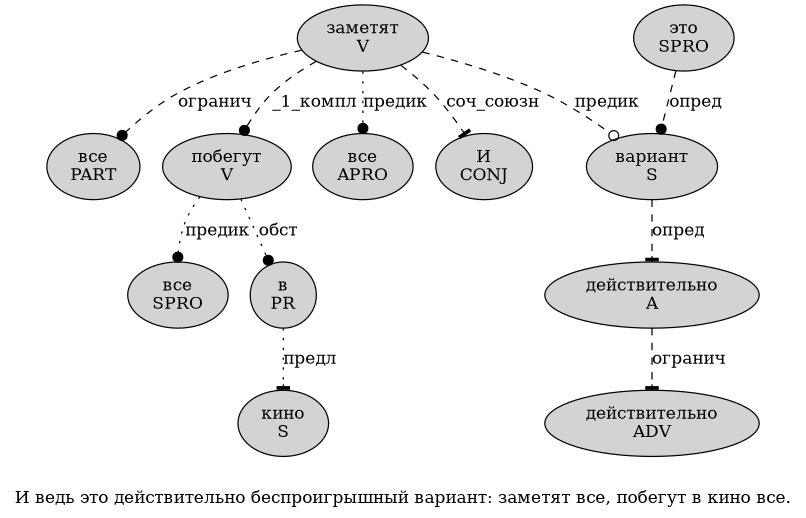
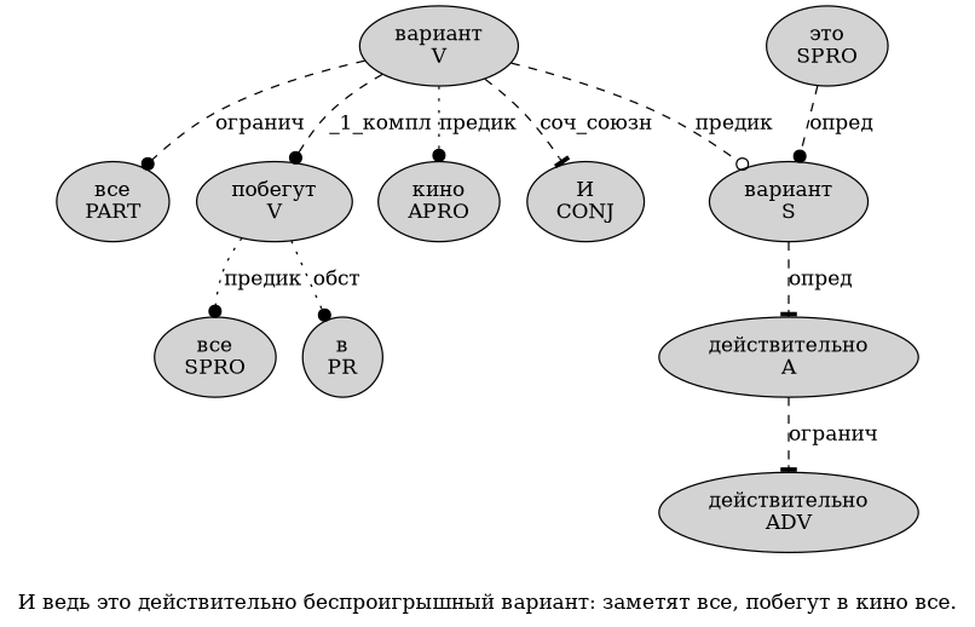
  digraph {
    label="И ведь это действительно беспроигрышный вариант: заметят все, побегут в кино все."
    node [fillcolor=lightgray penwidth=1 shape=ellipse style=filled]
    edge [arrowhead=dot style=dashed]
    n1 [label="И\nCONJ"]
-   n2 [label="заметят\nV"]
+   n2 [label="вариант\nV"]
    n3 [label="все\nPART"]
    n4 [label="вариант\nS"]
    n5 [label="побегут\nV"]
-   n6 [label="все\nAPRO"]
+   n6 [label="кино\nAPRO"]
    n7 [label="это\nSPRO"]
    n8 [label="действительно\nADV"]
    n9 [label="действительно\nA"]
    n10 [label="все\nSPRO"]
    n11 [label="в\nPR"]
-   n12 [label="кино\nS"]
    n2 -> n1 [arrowhead=tee label="соч_союзн"]
    n2 -> n3 [label="огранич"]
    n2 -> n4 [arrowhead=odot label="предик"]
    n2 -> n5 [label="_1_компл"]
    n2 -> n6 [label="предик" style=dotted]
    n4 -> n9 [arrowhead=tee label="опред"]
    n5 -> n10 [label="предик" style=dotted]
    n5 -> n11 [label="обст" style=dotted]
    n7 -> n4 [label="опред"]
    n9 -> n8 [arrowhead=tee label="огранич"]
-   n11 -> n12 [arrowhead=tee label="предл" style=dotted]
  }
